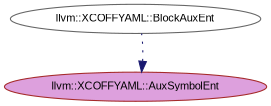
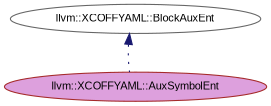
  digraph {
    fontname="Liberation Sans"
    node [fontname="Liberation Sans" fontsize=10 shape=ellipse style=filled]
    n1 [color=gray40 fillcolor=white fontcolor=black height=0.2 label="llvm::XCOFFYAML::BlockAuxEnt" width=0.4]
    n2 [color=brown height=0.2 label="llvm::XCOFFYAML::AuxSymbolEnt" width=0.4 fillcolor=plum]
-   n2 -> n1 [color=midnightblue dir=back fontname="Liberation Sans" fontsize=10 labelfontname=Helvetica labelfontsize=10 style=dotted]
+   n1 -> n2 [color=midnightblue dir=back fontname="Liberation Sans" fontsize=10 labelfontname=Helvetica labelfontsize=10 style=dotted]
  }
